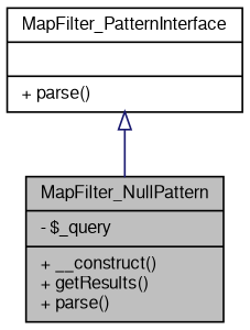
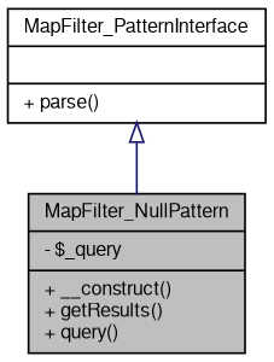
  digraph {
    node [color=black fontname=FreeSans fontsize=10 shape=record]
-   n1 [fillcolor=grey75 fontcolor=black height=0.2 label="{MapFilter_NullPattern\n|- $_query\l|+ __construct()\l+ getResults()\l+ parse()\l}" style=filled width=0.4]
+   n1 [fillcolor=grey75 fontcolor=black height=0.2 label="{MapFilter_NullPattern\n|- $_query\l|+ __construct()\l+ getResults()\l+ query()\l}" style=filled width=0.4]
    n2 [height=0.2 label="{MapFilter_PatternInterface\n||+ parse()\l}" width=0.4]
    n2 -> n1 [arrowtail=empty color=midnightblue dir=back fontname=FreeSans fontsize=10 labelfontname=FreeSans labelfontsize=10 style=solid]
  }
